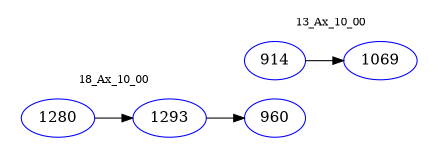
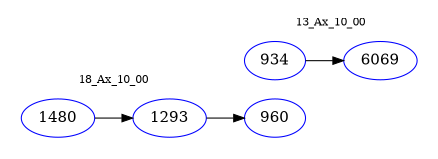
  digraph {
    rankdir=LR
    node [color=blue]
    edge [color=black]
-   n1 [label=1280]
+   n1 [label=1480]
    n2 [label=1293]
-   n3 [label=914]
-   n4 [label=1069]
+   n3 [label=934]
+   n4 [label=6069]
    n5 [label=960]
    subgraph cluster_1 {
      color=white
      fontsize=10
      label="18_Ax_10_00"
      n1
      n2
    }
    subgraph cluster_2 {
      color=white
      fontsize=10
      label="13_Ax_10_00"
      n3
      n4
      n5
    }
    n1 -> n2
    n2 -> n5
    n3 -> n4
  }
